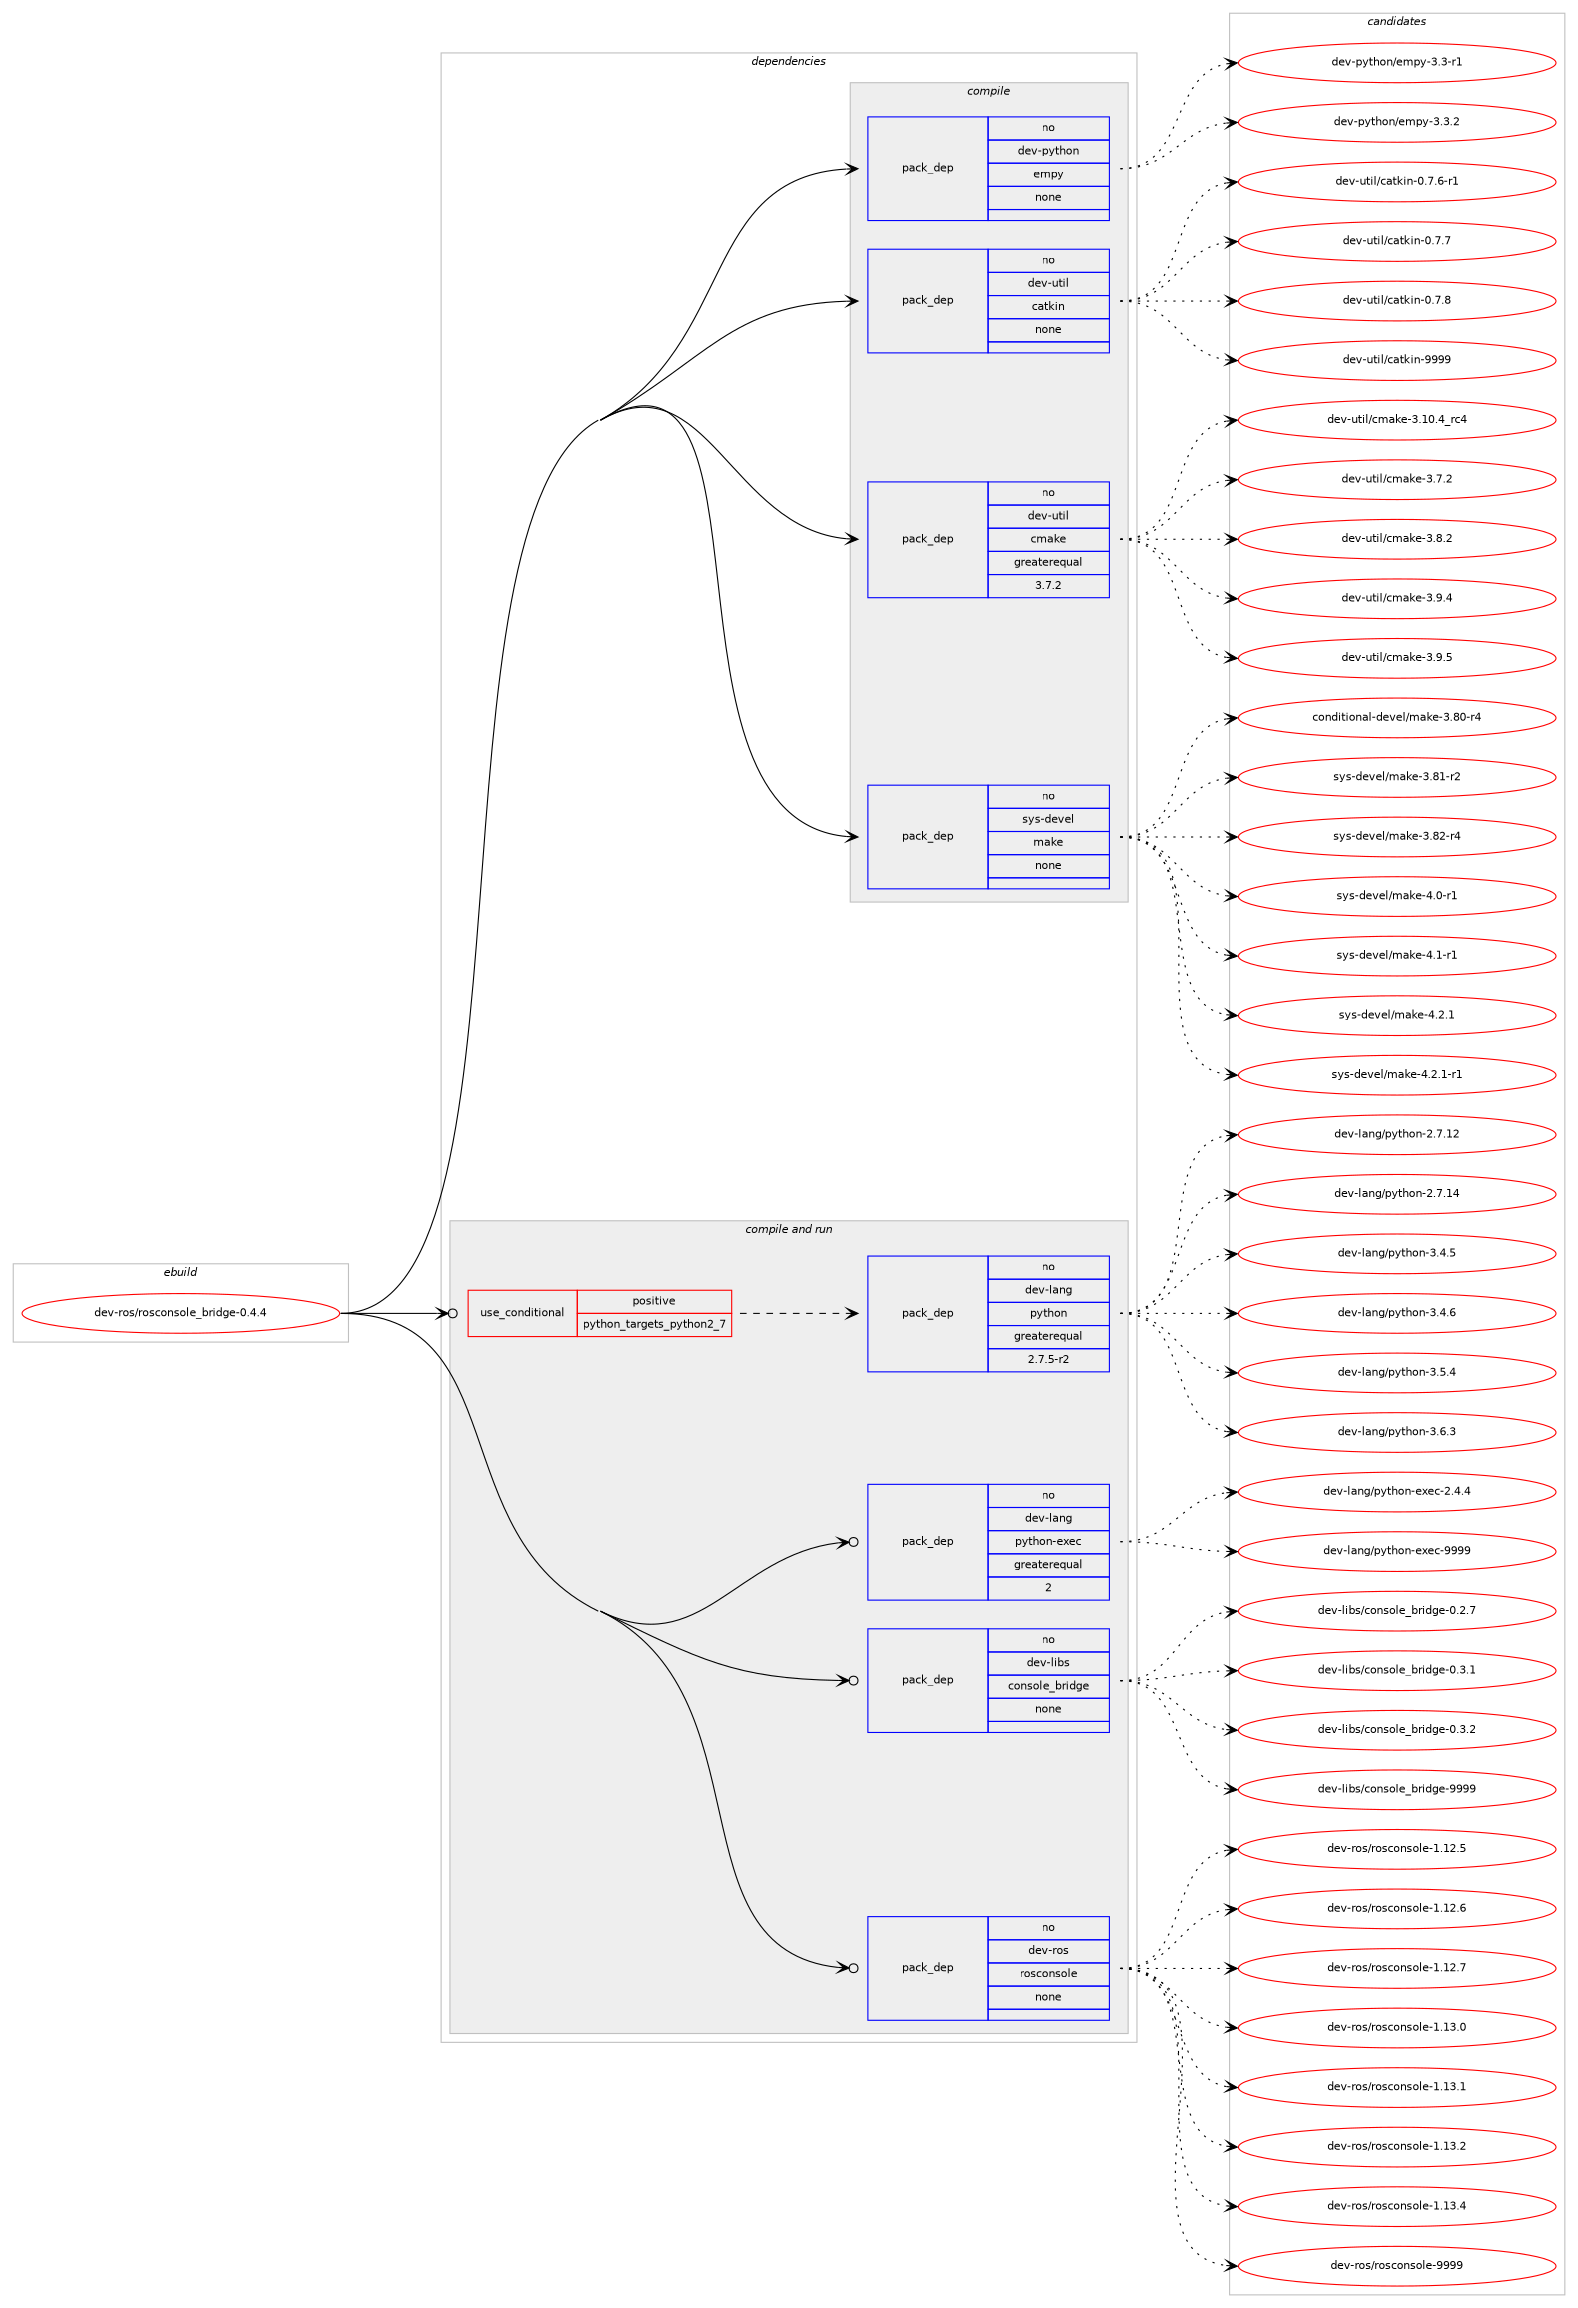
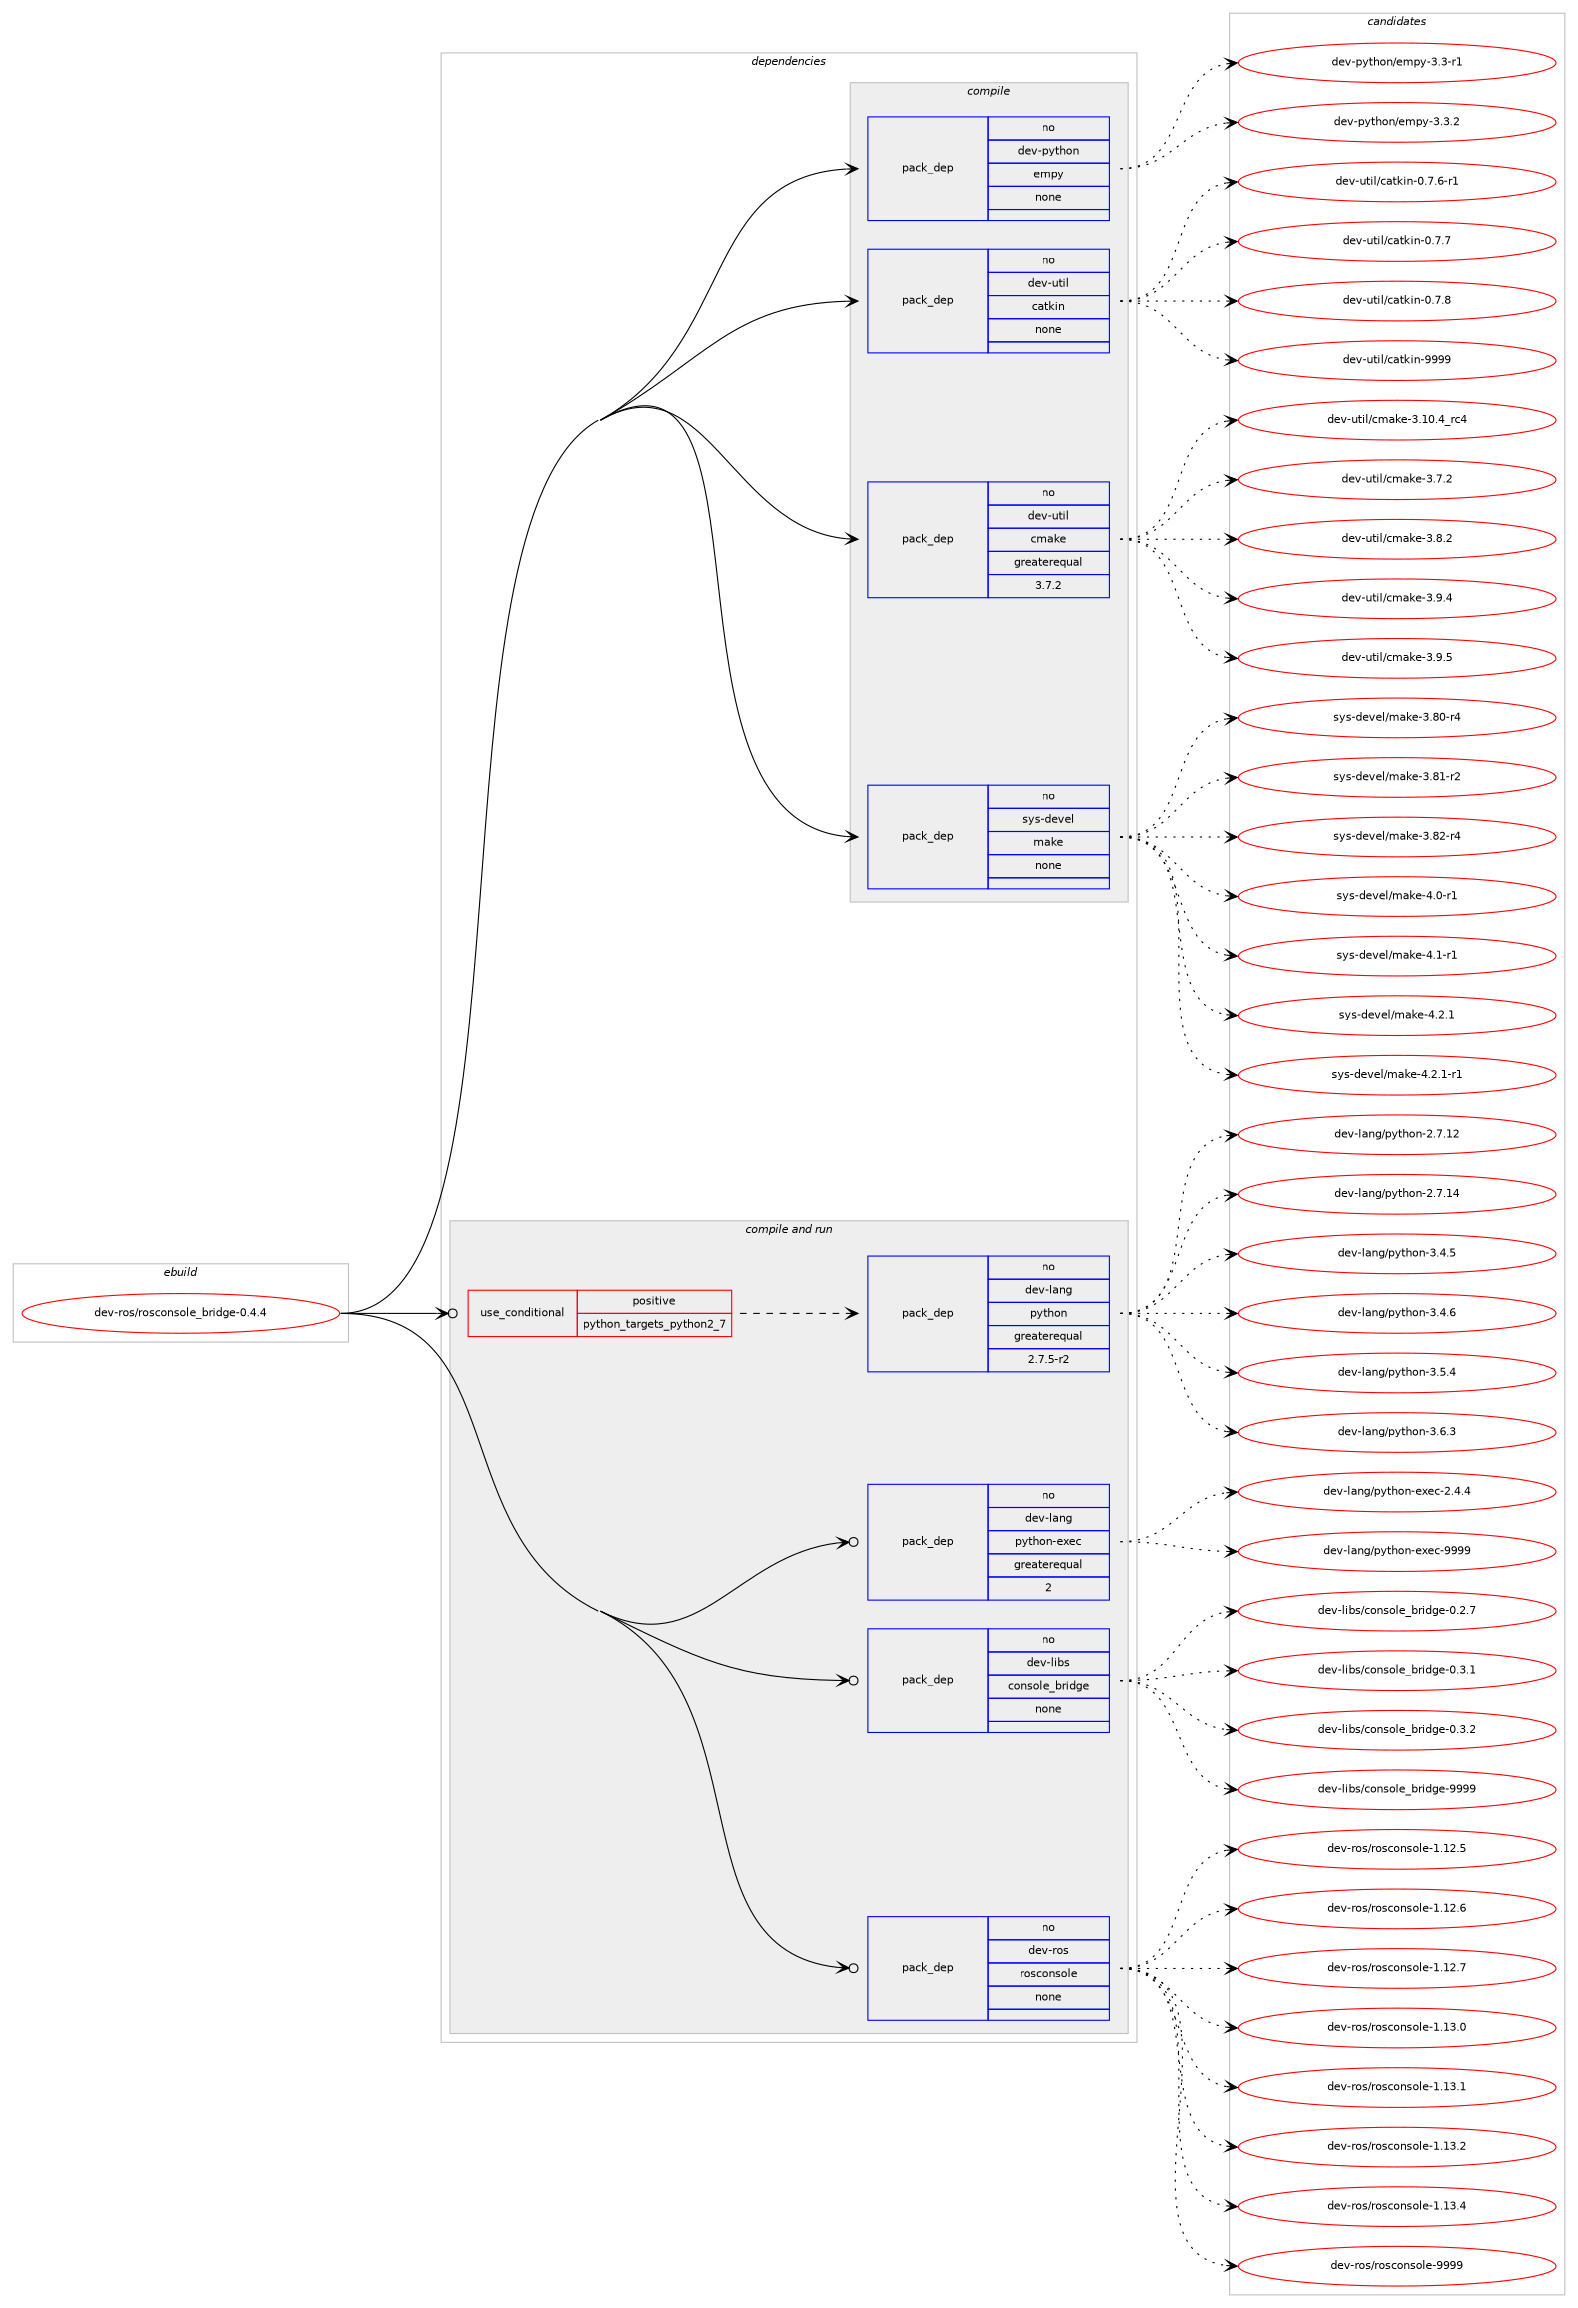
  digraph {
    compound=true
    concentrate=true
    fontname=Helvetica
    fontsize=10
    newrank=true
    rankdir=LR
    ranksep=1.5
    node [color=red fontname=Helvetica fontsize=10]
    edge [arrowhead=vee headport=w style=dotted tailport=e weight=100]
    n1 [label="dev-ros/rosconsole_bridge-0.4.4" width=4]
    n2 [color=blue label=<<TABLE BORDER="0" CELLBORDER="1" CELLSPACING="0" CELLPADDING="4" WIDTH="220"><TR><TD ROWSPAN="6" CELLPADDING="30">pack_dep</TD></TR><TR><TD WIDTH="110">no</TD></TR><TR><TD>dev-python</TD></TR><TR><TD>empy</TD></TR><TR><TD>none</TD></TR><TR><TD></TD></TR></TABLE>> shape=none]
    n3 [color=blue label=<<TABLE BORDER="0" CELLBORDER="1" CELLSPACING="0" CELLPADDING="4" WIDTH="220"><TR><TD ROWSPAN="6" CELLPADDING="30">pack_dep</TD></TR><TR><TD WIDTH="110">no</TD></TR><TR><TD>dev-util</TD></TR><TR><TD>catkin</TD></TR><TR><TD>none</TD></TR><TR><TD></TD></TR></TABLE>> shape=none]
    n4 [color=blue label=<<TABLE BORDER="0" CELLBORDER="1" CELLSPACING="0" CELLPADDING="4" WIDTH="220"><TR><TD ROWSPAN="6" CELLPADDING="30">pack_dep</TD></TR><TR><TD WIDTH="110">no</TD></TR><TR><TD>dev-util</TD></TR><TR><TD>cmake</TD></TR><TR><TD>greaterequal</TD></TR><TR><TD>3.7.2</TD></TR></TABLE>> shape=none]
    n5 [color=blue label=<<TABLE BORDER="0" CELLBORDER="1" CELLSPACING="0" CELLPADDING="4" WIDTH="220"><TR><TD ROWSPAN="6" CELLPADDING="30">pack_dep</TD></TR><TR><TD WIDTH="110">no</TD></TR><TR><TD>sys-devel</TD></TR><TR><TD>make</TD></TR><TR><TD>none</TD></TR><TR><TD></TD></TR></TABLE>> shape=none]
    n6 [color=blue label=<<TABLE BORDER="0" CELLBORDER="1" CELLSPACING="0" CELLPADDING="4" WIDTH="220"><TR><TD ROWSPAN="6" CELLPADDING="30">pack_dep</TD></TR><TR><TD WIDTH="110">no</TD></TR><TR><TD>dev-lang</TD></TR><TR><TD>python</TD></TR><TR><TD>greaterequal</TD></TR><TR><TD>2.7.5-r2</TD></TR></TABLE>> shape=none]
    n7 [label=<<TABLE BORDER="0" CELLBORDER="1" CELLSPACING="0" CELLPADDING="4"><TR><TD ROWSPAN="3" CELLPADDING="10">use_conditional</TD></TR><TR><TD>positive</TD></TR><TR><TD>python_targets_python2_7</TD></TR></TABLE>> shape=none]
    n8 [color=blue label=<<TABLE BORDER="0" CELLBORDER="1" CELLSPACING="0" CELLPADDING="4" WIDTH="220"><TR><TD ROWSPAN="6" CELLPADDING="30">pack_dep</TD></TR><TR><TD WIDTH="110">no</TD></TR><TR><TD>dev-lang</TD></TR><TR><TD>python-exec</TD></TR><TR><TD>greaterequal</TD></TR><TR><TD>2</TD></TR></TABLE>> shape=none]
    n9 [color=blue label=<<TABLE BORDER="0" CELLBORDER="1" CELLSPACING="0" CELLPADDING="4" WIDTH="220"><TR><TD ROWSPAN="6" CELLPADDING="30">pack_dep</TD></TR><TR><TD WIDTH="110">no</TD></TR><TR><TD>dev-libs</TD></TR><TR><TD>console_bridge</TD></TR><TR><TD>none</TD></TR><TR><TD></TD></TR></TABLE>> shape=none]
    n10 [color=blue label=<<TABLE BORDER="0" CELLBORDER="1" CELLSPACING="0" CELLPADDING="4" WIDTH="220"><TR><TD ROWSPAN="6" CELLPADDING="30">pack_dep</TD></TR><TR><TD WIDTH="110">no</TD></TR><TR><TD>dev-ros</TD></TR><TR><TD>rosconsole</TD></TR><TR><TD>none</TD></TR><TR><TD></TD></TR></TABLE>> shape=none]
    n11 [label="dev-python/empy-3.3-r1" width=4]
    n12 [label="dev-python/empy-3.3.2" width=4]
    n13 [label="dev-util/catkin-0.7.6-r1" width=4]
    n14 [label="dev-util/catkin-0.7.7" width=4]
    n15 [label="dev-util/catkin-0.7.8" width=4]
    n16 [label="dev-util/catkin-9999" width=4]
    n17 [label="dev-util/cmake-3.10.4_rc4" width=4]
    n18 [label="dev-util/cmake-3.7.2" width=4]
    n19 [label="dev-util/cmake-3.8.2" width=4]
    n20 [label="dev-util/cmake-3.9.4" width=4]
    n21 [label="dev-util/cmake-3.9.5" width=4]
-   n22 [label="conditional-devel/make-3.80-r4" width=4]
+   n22 [label="sys-devel/make-3.80-r4" width=4]
    n23 [label="sys-devel/make-3.81-r2" width=4]
    n24 [label="sys-devel/make-3.82-r4" width=4]
    n25 [label="sys-devel/make-4.0-r1" width=4]
    n26 [label="sys-devel/make-4.1-r1" width=4]
    n27 [label="sys-devel/make-4.2.1" width=4]
    n28 [label="sys-devel/make-4.2.1-r1" width=4]
    n29 [label="dev-lang/python-2.7.12" width=4]
    n30 [label="dev-lang/python-2.7.14" width=4]
    n31 [label="dev-lang/python-3.4.5" width=4]
    n32 [label="dev-lang/python-3.4.6" width=4]
    n33 [label="dev-lang/python-3.5.4" width=4]
    n34 [label="dev-lang/python-3.6.3" width=4]
    n35 [label="dev-lang/python-exec-2.4.4" width=4]
    n36 [label="dev-lang/python-exec-9999" width=4]
    n37 [label="dev-libs/console_bridge-0.2.7" width=4]
    n38 [label="dev-libs/console_bridge-0.3.1" width=4]
    n39 [label="dev-libs/console_bridge-0.3.2" width=4]
    n40 [label="dev-libs/console_bridge-9999" width=4]
    n41 [label="dev-ros/rosconsole-1.12.5" width=4]
    n42 [label="dev-ros/rosconsole-1.12.6" width=4]
    n43 [label="dev-ros/rosconsole-1.12.7" width=4]
    n44 [label="dev-ros/rosconsole-1.13.0" width=4]
    n45 [label="dev-ros/rosconsole-1.13.1" width=4]
    n46 [label="dev-ros/rosconsole-1.13.2" width=4]
    n47 [label="dev-ros/rosconsole-1.13.4" width=4]
    n48 [label="dev-ros/rosconsole-9999" width=4]
    subgraph cluster_1 {
      color=gray
      label=<<i>ebuild</i>>
      rank=same
      n1
    }
    subgraph cluster_2 {
      color=gray
      label=<<i>dependencies</i>>
      subgraph cluster_3 {
        color=gray
        fillcolor="#eeeeee"
        label=<<i>compile</i>>
        style=filled
        subgraph sub_4 {
          color=gray
          fillcolor="#eeeeee"
          label=<<i>compile</i>>
          style=filled
          n2
        }
        subgraph sub_5 {
          color=gray
          fillcolor="#eeeeee"
          label=<<i>compile</i>>
          style=filled
          n3
        }
        subgraph sub_6 {
          color=gray
          fillcolor="#eeeeee"
          label=<<i>compile</i>>
          style=filled
          n4
        }
        subgraph sub_7 {
          color=gray
          fillcolor="#eeeeee"
          label=<<i>compile</i>>
          style=filled
          n5
        }
      }
      subgraph cluster_8 {
        color=gray
        fillcolor="#eeeeee"
        label=<<i>compile and run</i>>
        style=filled
        subgraph sub_9 {
          color=gray
          fillcolor="#eeeeee"
          label=<<i>compile and run</i>>
          style=filled
          n7
          subgraph sub_10 {
            color=gray
            fillcolor="#eeeeee"
            label=<<i>compile and run</i>>
            style=filled
            n6
          }
        }
        subgraph sub_11 {
          color=gray
          fillcolor="#eeeeee"
          label=<<i>compile and run</i>>
          style=filled
          n8
        }
        subgraph sub_12 {
          color=gray
          fillcolor="#eeeeee"
          label=<<i>compile and run</i>>
          style=filled
          n9
        }
        subgraph sub_13 {
          color=gray
          fillcolor="#eeeeee"
          label=<<i>compile and run</i>>
          style=filled
          n10
        }
      }
      subgraph cluster_14 {
        color=gray
        fillcolor="#eeeeee"
        label=<<i>run</i>>
        style=filled
      }
    }
    subgraph cluster_15 {
      color=gray
      label=<<i>candidates</i>>
      rank=same
      subgraph sub_16 {
        color=black
        label=<<i>candidates</i>>
        nodesep=1
        rank=same
        n11
        n12
      }
      subgraph sub_17 {
        color=black
        label=<<i>candidates</i>>
        nodesep=1
        rank=same
        n13
        n14
        n15
        n16
      }
      subgraph sub_18 {
        color=black
        label=<<i>candidates</i>>
        nodesep=1
        rank=same
        n17
        n18
        n19
        n20
        n21
      }
      subgraph sub_19 {
        color=black
        label=<<i>candidates</i>>
        nodesep=1
        rank=same
        n22
        n23
        n24
        n25
        n26
        n27
        n28
      }
      subgraph sub_20 {
        color=black
        label=<<i>candidates</i>>
        nodesep=1
        rank=same
        n29
        n30
        n31
        n32
        n33
        n34
      }
      subgraph sub_21 {
        color=black
        label=<<i>candidates</i>>
        nodesep=1
        rank=same
        n35
        n36
      }
      subgraph sub_22 {
        color=black
        label=<<i>candidates</i>>
        nodesep=1
        rank=same
        n37
        n38
        n39
        n40
      }
      subgraph sub_23 {
        color=black
        label=<<i>candidates</i>>
        nodesep=1
        rank=same
        n41
        n42
        n43
        n44
        n45
        n46
        n47
        n48
      }
    }
    n1 -> n2 [style=solid weight=20]
    n1 -> n3 [style=solid weight=20]
    n1 -> n4 [style=solid weight=20]
    n1 -> n5 [style=solid weight=20]
    n1 -> n7 [arrowhead=odotvee style=solid weight=20]
    n1 -> n8 [arrowhead=odotvee style=solid weight=20]
    n1 -> n9 [arrowhead=odotvee style=solid weight=20]
    n1 -> n10 [arrowhead=odotvee style=solid weight=20]
    n2 -> n11
    n2 -> n12
    n3 -> n13
    n3 -> n14
    n3 -> n15
    n3 -> n16
    n4 -> n17
    n4 -> n18
    n4 -> n19
    n4 -> n20
    n4 -> n21
    n5 -> n22
    n5 -> n23
    n5 -> n24
    n5 -> n25
    n5 -> n26
    n5 -> n27
    n5 -> n28
    n6 -> n29
    n6 -> n30
    n6 -> n31
    n6 -> n32
    n6 -> n33
    n6 -> n34
    n7 -> n6 [style=dashed weight=20]
    n8 -> n35
    n8 -> n36
    n9 -> n37
    n9 -> n38
    n9 -> n39
    n9 -> n40
    n10 -> n41
    n10 -> n42
    n10 -> n43
    n10 -> n44
    n10 -> n45
    n10 -> n46
    n10 -> n47
    n10 -> n48
  }
